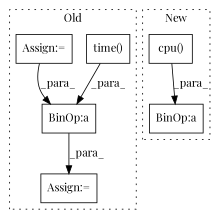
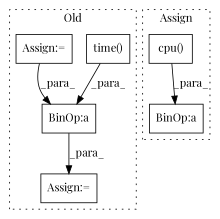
  digraph {
    fontname="Playfair Display"
    node [a=75 l=3 shape=box fontname="Playfair Display"]
    edge [fontname="Playfair Display"]
    n1 [l=11 label="time()" s=1636]
    n2 [a=82 label="BinOp:a" s=1647]
    n3 [a=68 label="Assign:=" s=1633]
    n4 [a=68 label="Assign:=" s=1495]
    n5 [l=151 label="cpu()" s=1098]
    n6 [a=82 label="BinOp:a" s=4442]
    subgraph cluster_1 {
      label=Old
      style=dotted
      n1
      n2
      n3
      n4
    }
    subgraph cluster_2 {
-     label=New
+     label=Assign
      style=dotted
      n5
      n6
    }
    n1 -> n2 [label=_para_]
    n2 -> n3 [label=_para_]
    n4 -> n2 [label=_para_]
    n5 -> n6 [label=_para_]
  }
